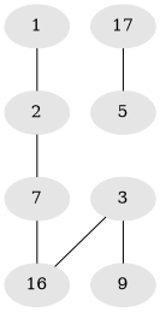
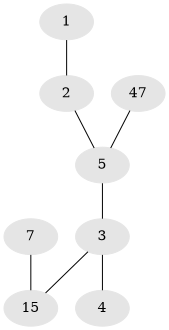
  graph {
    node [color=gray90 style=filled]
    1 [super="+3+4"]
    2 [super="+10"]
    7 [super="+15"]
    5 [super="+6+12+15"]
    n5 [label=3 super="+14"]
-   16
-   9 [super="+6"]
-   17 [super="+13+18+19+20"]
+   16 [label=15]
+   9 [super="+6" label=4]
+   17 [super="+13+18+19+20" label=47]
    1 -- 2
-   2 -- 7
+   2 -- 5
    7 -- 16
+   5 -- n5
    n5 -- 16
    n5 -- 9
    17 -- 5
  }
